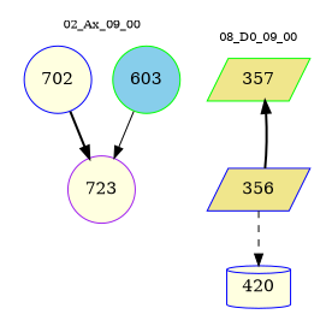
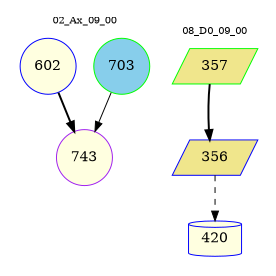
  digraph {
    node [color=blue fillcolor=lightyellow shape=circle style=filled]
    edge [color=black style=bold]
-   n1 [color=green fillcolor=skyblue label=603]
-   n2 [label=702]
-   n3 [color=purple label=723]
+   n1 [color=green fillcolor=skyblue label=703]
+   n2 [label=602]
+   n3 [color=purple label=743]
    n4 [color=green fillcolor=khaki label=357 shape=parallelogram]
    n5 [fillcolor=khaki label=356 shape=parallelogram]
    n6 [label=420 shape=cylinder]
    subgraph cluster_1 {
      color=white
      fontsize=10
      label="02_Ax_09_00"
      n1
      n2
      n3
    }
    subgraph cluster_2 {
      color=white
      fontsize=10
      label="08_D0_09_00"
      n4
      n5
      n6
    }
    n1 -> n3 [style=solid]
    n2 -> n3
-   n5 -> n4
+   n4 -> n5
    n5 -> n6 [style=dashed]
  }
